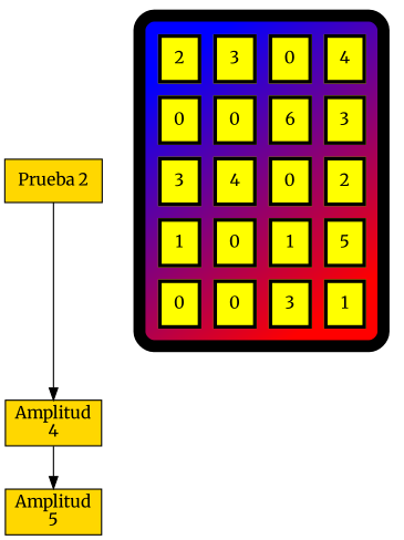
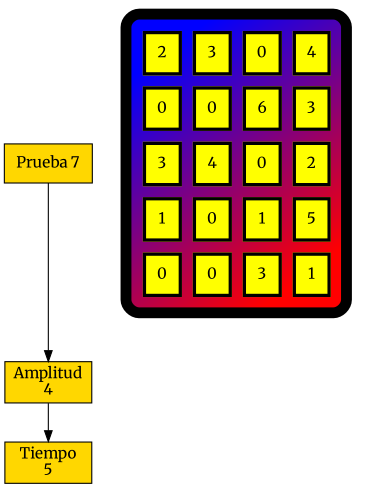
  digraph {
    fontname=Merriweather
    node [fillcolor=gold fontcolor="#000000" fontname=Merriweather shape=box style=filled]
    edge [fontname=Merriweather]
-   n1 [label=" Prueba 2 "]
-   n2 [label="Amplitud\n5"]
+   n1 [label="Prueba 7"]
+   n2 [label="Tiempo\n5"]
    n3 [label="Amplitud\n4"]
    n4 [label=< <TABLE border="10" cellspacing="10" cellpadding="10" style="rounded" bgcolor="blue:red" gradientangle="315">             <TR><TD border="3"  bgcolor="yellow" gradientangle="315">2</TD> <TD border="3"  bgcolor="yellow" gradientangle="315">3</TD> <TD border="3"  bgcolor="yellow" gradientangle="315">0</TD> <TD border="3"  bgcolor="yellow" gradientangle="315">4</TD> </TR> <TR><TD border="3"  bgcolor="yellow" gradientangle="315">0</TD> <TD border="3"  bgcolor="yellow" gradientangle="315">0</TD> <TD border="3"  bgcolor="yellow" gradientangle="315">6</TD> <TD border="3"  bgcolor="yellow" gradientangle="315">3</TD> </TR> <TR><TD border="3"  bgcolor="yellow" gradientangle="315">3</TD> <TD border="3"  bgcolor="yellow" gradientangle="315">4</TD> <TD border="3"  bgcolor="yellow" gradientangle="315">0</TD> <TD border="3"  bgcolor="yellow" gradientangle="315">2</TD> </TR> <TR><TD border="3"  bgcolor="yellow" gradientangle="315">1</TD> <TD border="3"  bgcolor="yellow" gradientangle="315">0</TD> <TD border="3"  bgcolor="yellow" gradientangle="315">1</TD> <TD border="3"  bgcolor="yellow" gradientangle="315">5</TD> </TR> <TR><TD border="3"  bgcolor="yellow" gradientangle="315">0</TD> <TD border="3"  bgcolor="yellow" gradientangle="315">0</TD> <TD border="3"  bgcolor="yellow" gradientangle="315">3</TD> <TD border="3"  bgcolor="yellow" gradientangle="315">1</TD>  </TR></TABLE>> shape=none fillcolor="" fontcolor="" style=""]
    subgraph sub_1 {
      n1
      n2
      n3
    }
    n1 -> n3
    n3 -> n2
  }
